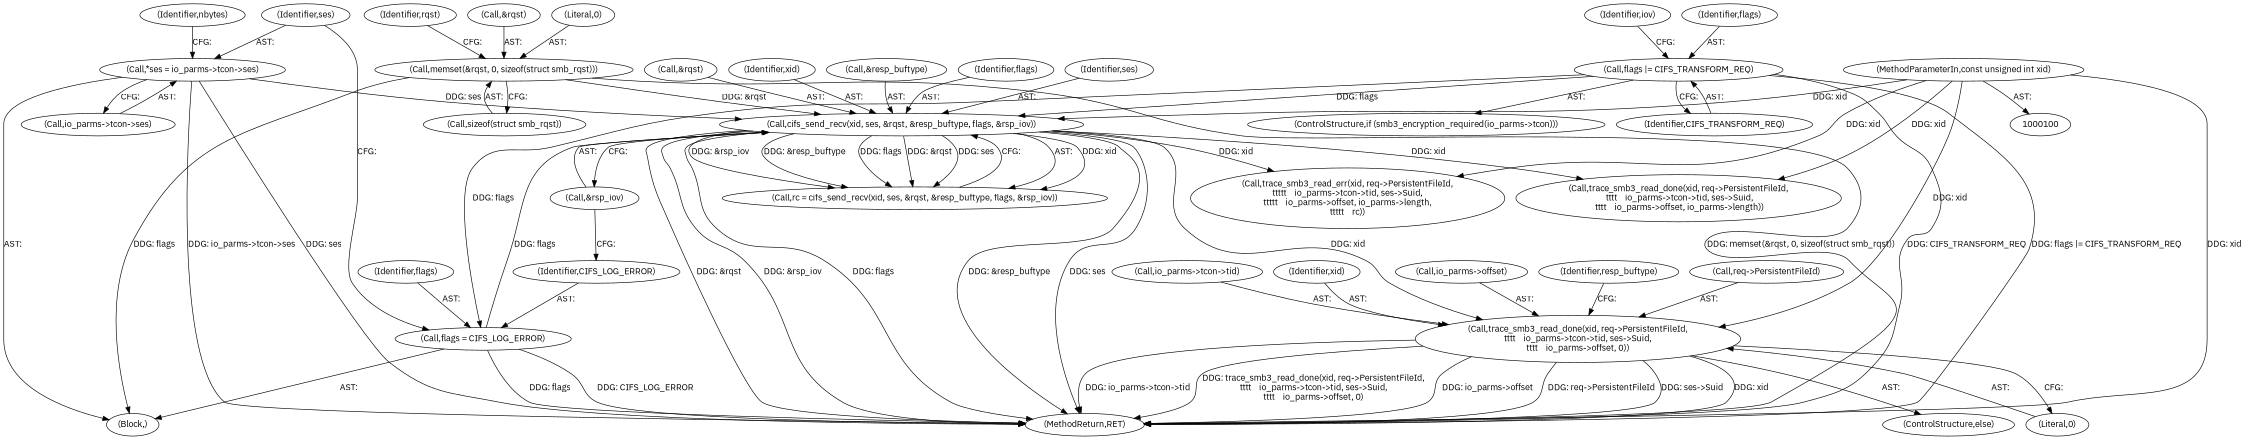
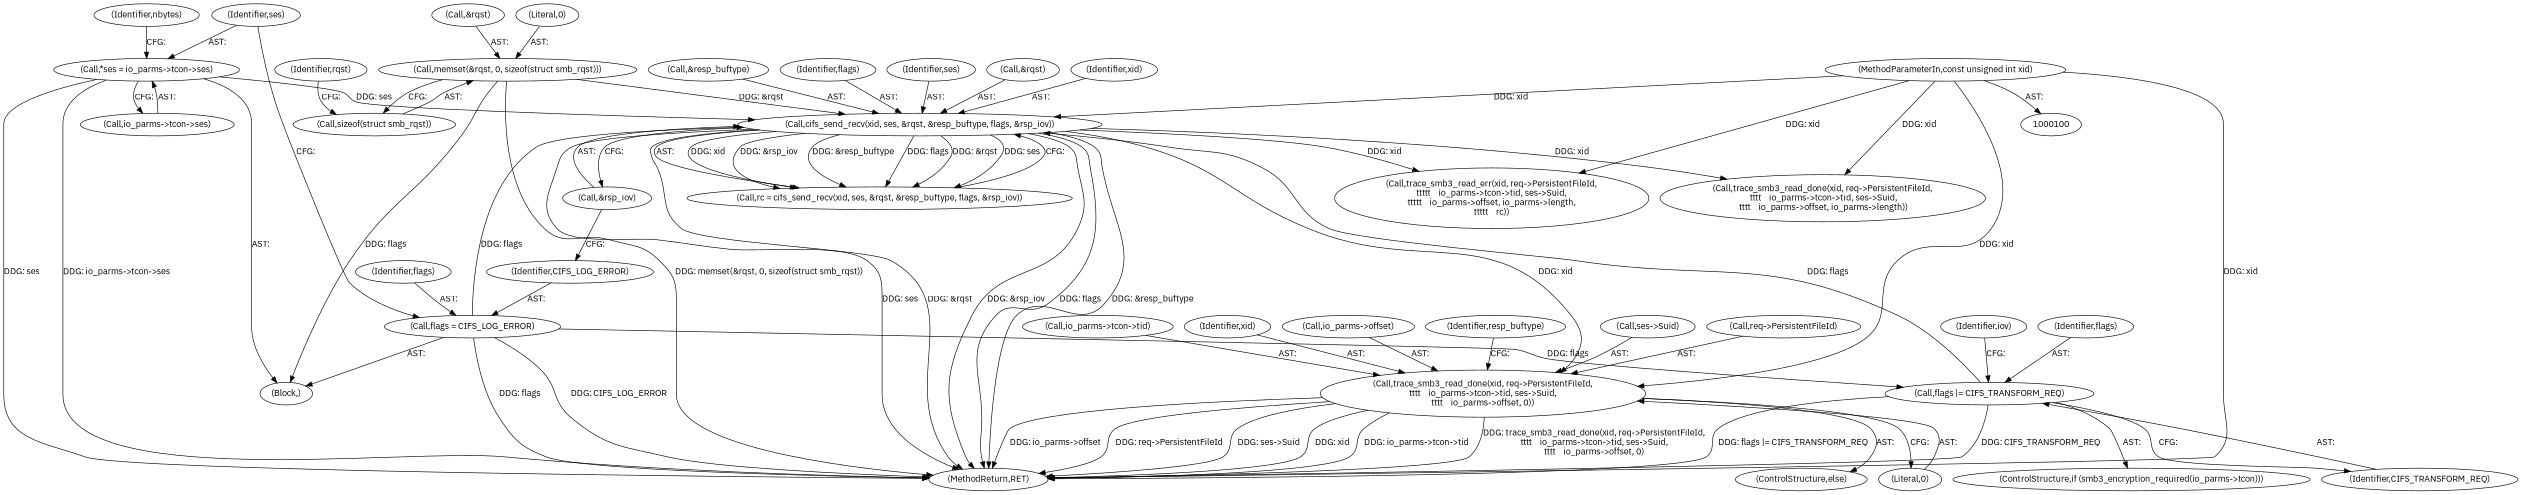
  digraph {
    fontname="IBM Plex Sans"
    node [fontname="IBM Plex Sans"]
    edge [fontname="IBM Plex Sans"]
    n1 [label="(Call,trace_smb3_read_done(xid, req->PersistentFileId,\n\t\t\t\t    io_parms->tcon->tid, ses->Suid,\n\t\t\t\t    io_parms->offset, 0))"]
    n2 [label="(ControlStructure,else)"]
    n3 [label="(Literal,0)"]
    n4 [label="(MethodReturn,RET)"]
    n5 [label="(Call,cifs_send_recv(xid, ses, &rqst, &resp_buftype, flags, &rsp_iov))"]
    n6 [label="(Call,&rsp_iov)"]
    n7 [label="(Call,trace_smb3_read_err(xid, req->PersistentFileId,\n\t\t\t\t\t    io_parms->tcon->tid, ses->Suid,\n\t\t\t\t\t    io_parms->offset, io_parms->length,\n\t\t\t\t\t    rc))"]
    n8 [label="(Call,trace_smb3_read_done(xid, req->PersistentFileId,\n \t\t\t\t    io_parms->tcon->tid, ses->Suid,\n \t\t\t\t    io_parms->offset, io_parms->length))"]
    n9 [label="(Call,rc = cifs_send_recv(xid, ses, &rqst, &resp_buftype, flags, &rsp_iov))"]
    n10 [label="(Identifier,CIFS_LOG_ERROR)"]
    n11 [label="(MethodParameterIn,const unsigned int xid)"]
    1000100
    n13 [label="(Call,*ses = io_parms->tcon->ses)"]
    n14 [label="(Block,)"]
    n15 [label="(Call,io_parms->tcon->ses)"]
    n16 [label="(Call,memset(&rqst, 0, sizeof(struct smb_rqst)))"]
    n17 [label="(Call,sizeof(struct smb_rqst))"]
    n18 [label="(Call,flags |= CIFS_TRANSFORM_REQ)"]
    n19 [label="(ControlStructure,if (smb3_encryption_required(io_parms->tcon)))"]
    n20 [label="(Identifier,CIFS_TRANSFORM_REQ)"]
    n21 [label="(Call,flags = CIFS_LOG_ERROR)"]
    n22 [label="(Call,io_parms->offset)"]
    n23 [label="(Identifier,resp_buftype)"]
    n24 [label="(Call,&rqst)"]
    n25 [label="(Identifier,nbytes)"]
    n26 [label="(Identifier,flags)"]
    n27 [label="(Identifier,ses)"]
    n28 [label="(Identifier,iov)"]
    n29 [label="(Call,&rqst)"]
+   n30 [label="(Call,ses->Suid)"]
    n31 [label="(Call,req->PersistentFileId)"]
    n32 [label="(Identifier,xid)"]
    n33 [label="(Literal,0)"]
    n34 [label="(Identifier,rqst)"]
    n35 [label="(Identifier,flags)"]
    n36 [label="(Call,io_parms->tcon->tid)"]
    n37 [label="(Call,&resp_buftype)"]
    n38 [label="(Identifier,xid)"]
    n39 [label="(Identifier,ses)"]
    n40 [label="(Identifier,flags)"]
    n1 -> n2 [label="AST: "]
    n1 -> n3 [label="CFG: "]
    n1 -> n4 [label="DDG: io_parms->offset"]
    n1 -> n4 [label="DDG: req->PersistentFileId"]
    n1 -> n4 [label="DDG: ses->Suid"]
    n1 -> n4 [label="DDG: xid"]
    n1 -> n4 [label="DDG: io_parms->tcon->tid"]
    n1 -> n4 [label="DDG: trace_smb3_read_done(xid, req->PersistentFileId,\n\t\t\t\t    io_parms->tcon->tid, ses->Suid,\n\t\t\t\t    io_parms->offset, 0)"]
    n3 -> n1 [label="AST: "]
    n5 -> n1 [label="DDG: xid"]
    n5 -> n4 [label="DDG: &rqst"]
    n5 -> n4 [label="DDG: &rsp_iov"]
    n5 -> n4 [label="DDG: flags"]
    n5 -> n4 [label="DDG: &resp_buftype"]
    n5 -> n4 [label="DDG: ses"]
    n5 -> n6 [label="CFG: "]
    n5 -> n7 [label="DDG: xid"]
    n5 -> n8 [label="DDG: xid"]
    n5 -> n9 [label="AST: "]
    n5 -> n9 [label="DDG: xid"]
    n5 -> n9 [label="DDG: &rsp_iov"]
    n5 -> n9 [label="DDG: &resp_buftype"]
    n5 -> n9 [label="DDG: flags"]
    n5 -> n9 [label="DDG: &rqst"]
    n5 -> n9 [label="DDG: ses"]
    n6 -> n5 [label="AST: "]
    n6 -> n10 [label="CFG: "]
    n9 -> n5 [label="CFG: "]
    n10 -> n21 [label="AST: "]
    n11 -> n1 [label="DDG: xid"]
    n11 -> n4 [label="DDG: xid"]
    n11 -> n5 [label="DDG: xid"]
    n11 -> n7 [label="DDG: xid"]
    n11 -> n8 [label="DDG: xid"]
    n11 -> 1000100 [label="AST: "]
    n13 -> n4 [label="DDG: io_parms->tcon->ses"]
    n13 -> n4 [label="DDG: ses"]
    n13 -> n5 [label="DDG: ses"]
    n13 -> n14 [label="AST: "]
    n13 -> n15 [label="CFG: "]
    n15 -> n13 [label="AST: "]
    n16 -> n4 [label="DDG: memset(&rqst, 0, sizeof(struct smb_rqst))"]
    n16 -> n5 [label="DDG: &rqst"]
    n16 -> n14 [label="DDG: flags"]
    n16 -> n17 [label="CFG: "]
    n17 -> n16 [label="AST: "]
    n18 -> n4 [label="DDG: flags |= CIFS_TRANSFORM_REQ"]
    n18 -> n4 [label="DDG: CIFS_TRANSFORM_REQ"]
    n18 -> n5 [label="DDG: flags"]
    n18 -> n19 [label="AST: "]
    n18 -> n20 [label="CFG: "]
    n20 -> n18 [label="AST: "]
    n21 -> n4 [label="DDG: flags"]
    n21 -> n4 [label="DDG: CIFS_LOG_ERROR"]
    n21 -> n5 [label="DDG: flags"]
    n21 -> n14 [label="AST: "]
-   n18 -> n21 [label="DDG: flags"]
+   n21 -> n18 [label="DDG: flags"]
    n22 -> n1 [label="AST: "]
    n23 -> n1 [label="CFG: "]
    n24 -> n16 [label="AST: "]
    n25 -> n13 [label="CFG: "]
    n26 -> n5 [label="AST: "]
    n27 -> n5 [label="AST: "]
    n28 -> n18 [label="CFG: "]
    n29 -> n5 [label="AST: "]
+   n30 -> n1 [label="AST: "]
    n31 -> n1 [label="AST: "]
    n32 -> n5 [label="AST: "]
    n33 -> n16 [label="AST: "]
-   n34 -> n16 [label="CFG: "]
+   n34 -> n17 [label="CFG: "]
    n35 -> n18 [label="AST: "]
    n36 -> n1 [label="AST: "]
    n37 -> n5 [label="AST: "]
    n38 -> n1 [label="AST: "]
    n39 -> n13 [label="AST: "]
    n39 -> n21 [label="CFG: "]
    n40 -> n21 [label="AST: "]
  }
